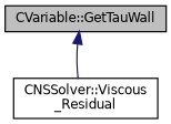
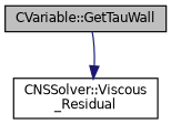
  digraph {
    rankdir=TB
    fontname="DejaVu Sans"
    node [color=black fontname="DejaVu Sans" fontsize=10 shape=record style=filled]
    n1 [fillcolor=grey75 fontcolor=black height=0.2 label="CVariable::GetTauWall" width=0.4]
    n2 [fillcolor=white height=0.2 label="CNSSolver::Viscous\l_Residual" width=0.4]
-   n1 -> n2 [color=midnightblue dir=back fontname="DejaVu Sans" fontsize=10 labelfontname=Helvetica labelfontsize=10 style=solid]
+   n2 -> n1 [color=midnightblue dir=back fontname="DejaVu Sans" fontsize=10 labelfontname=Helvetica labelfontsize=10 style=solid]
  }
